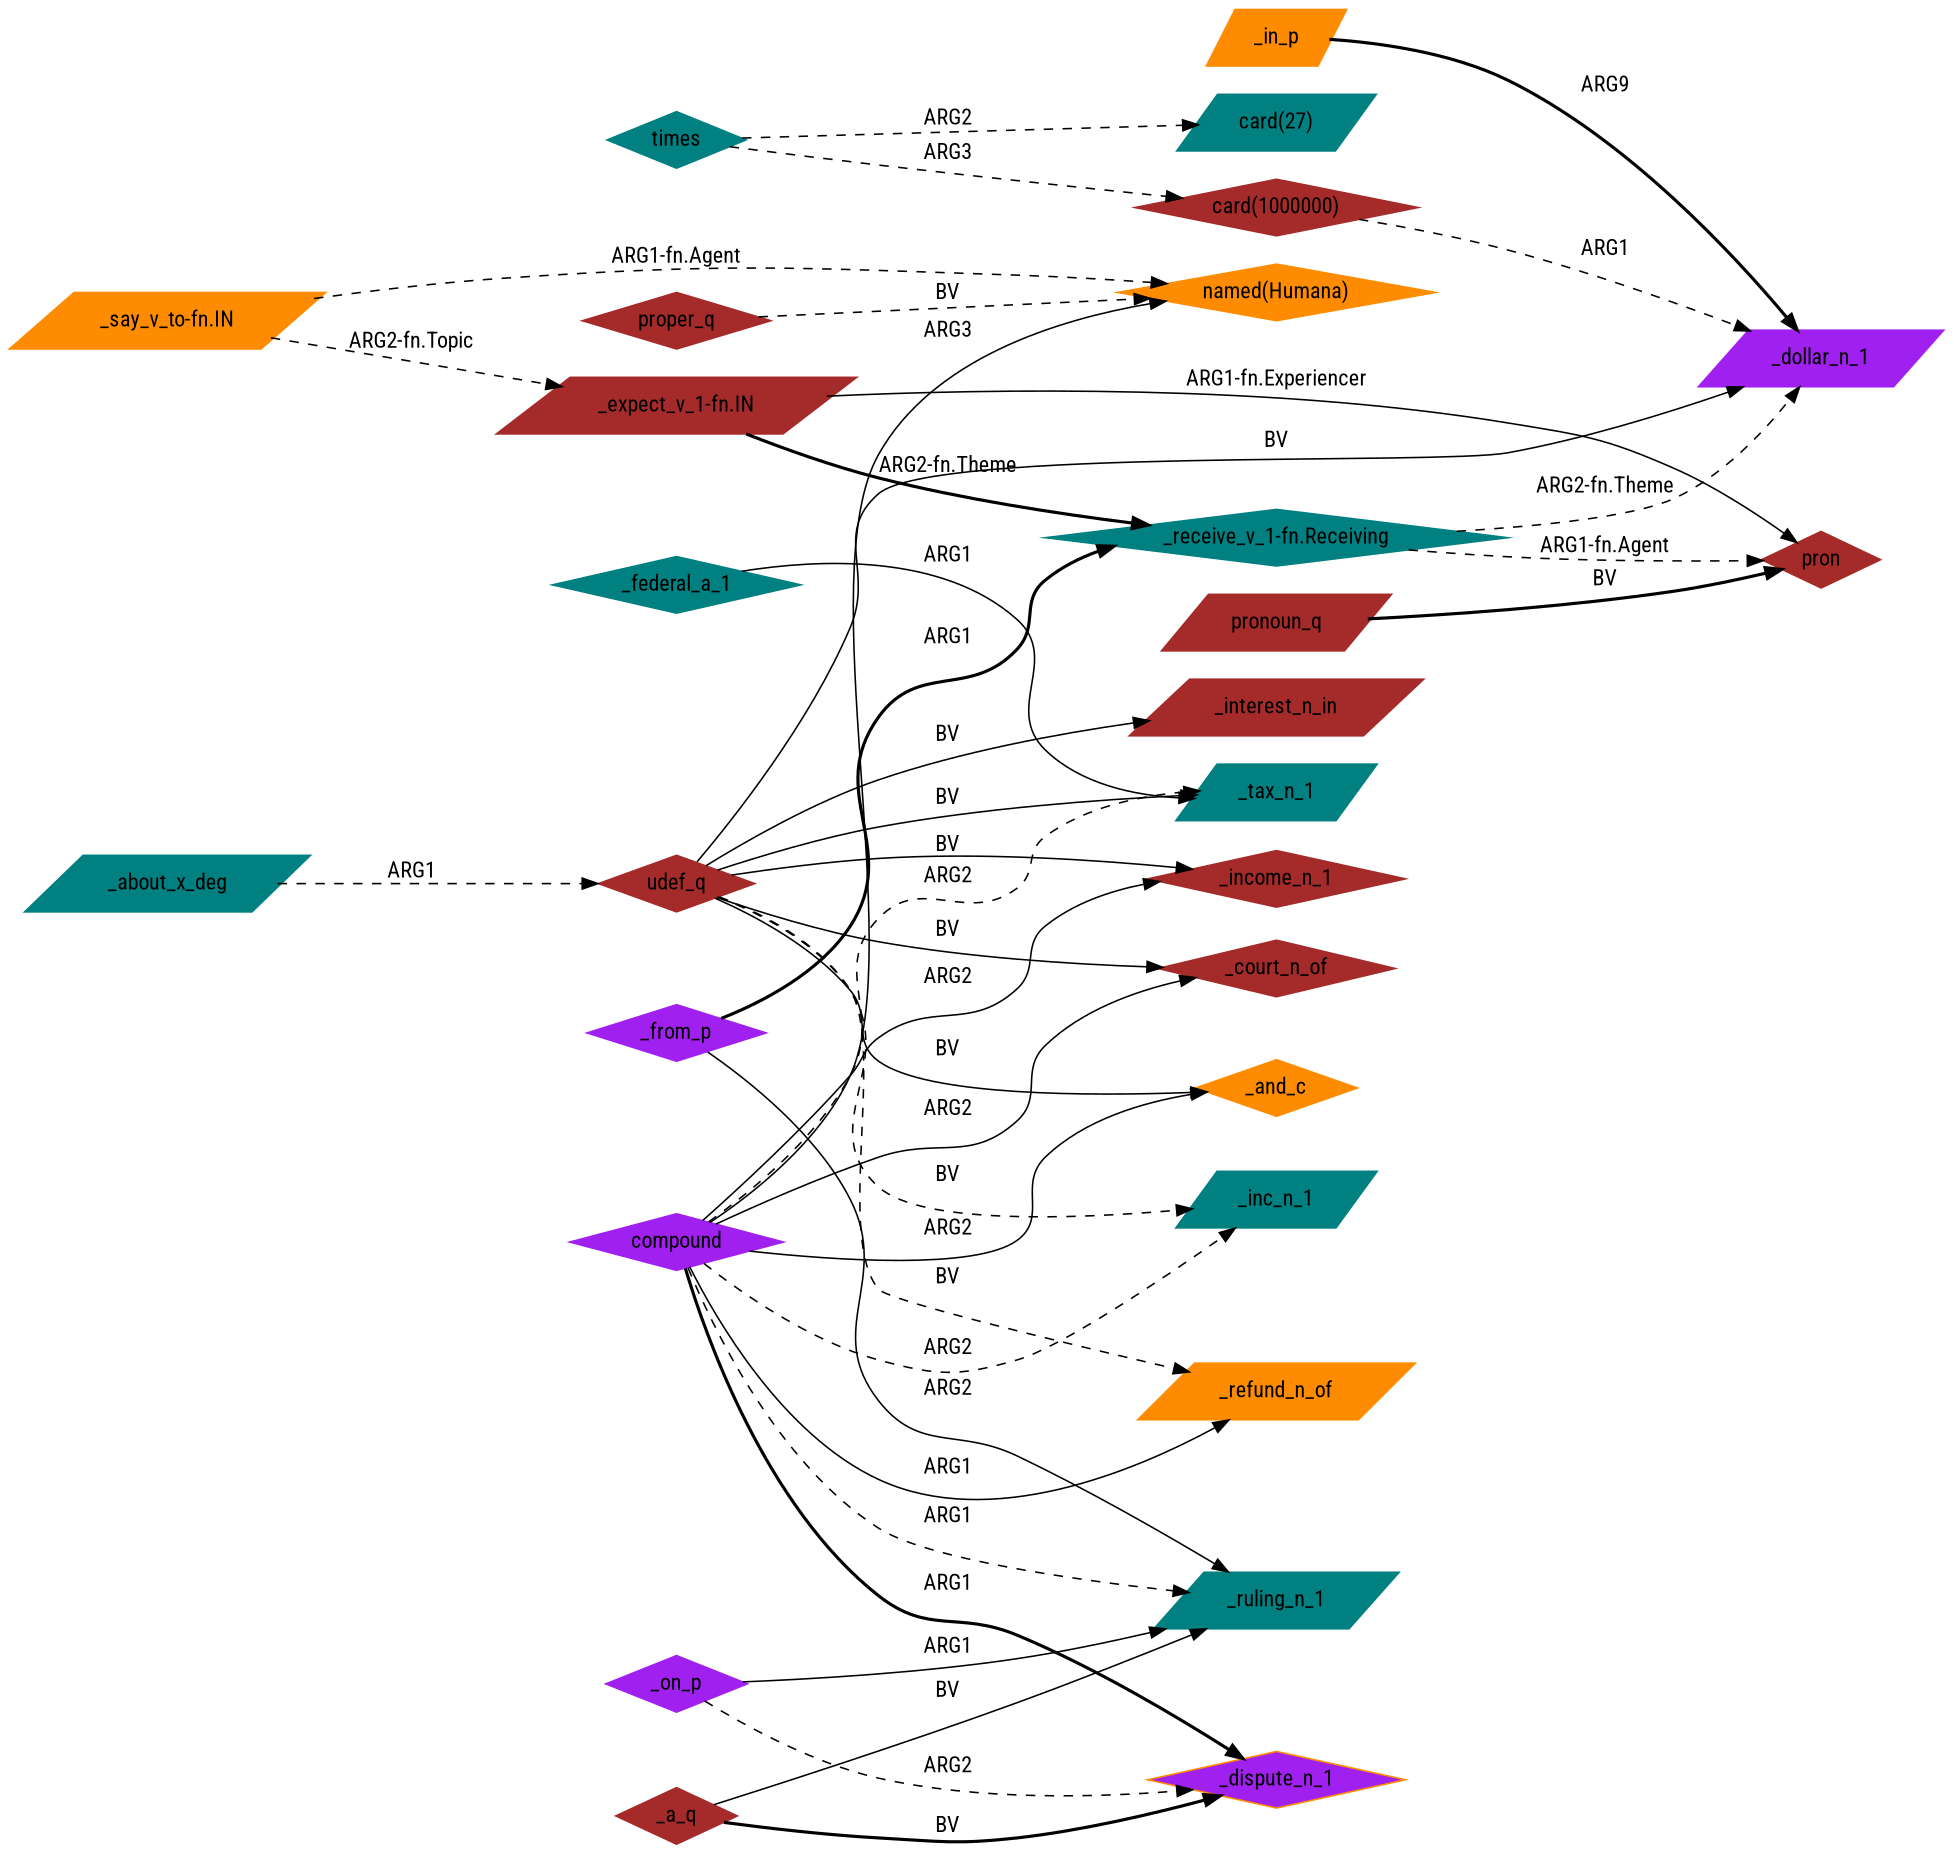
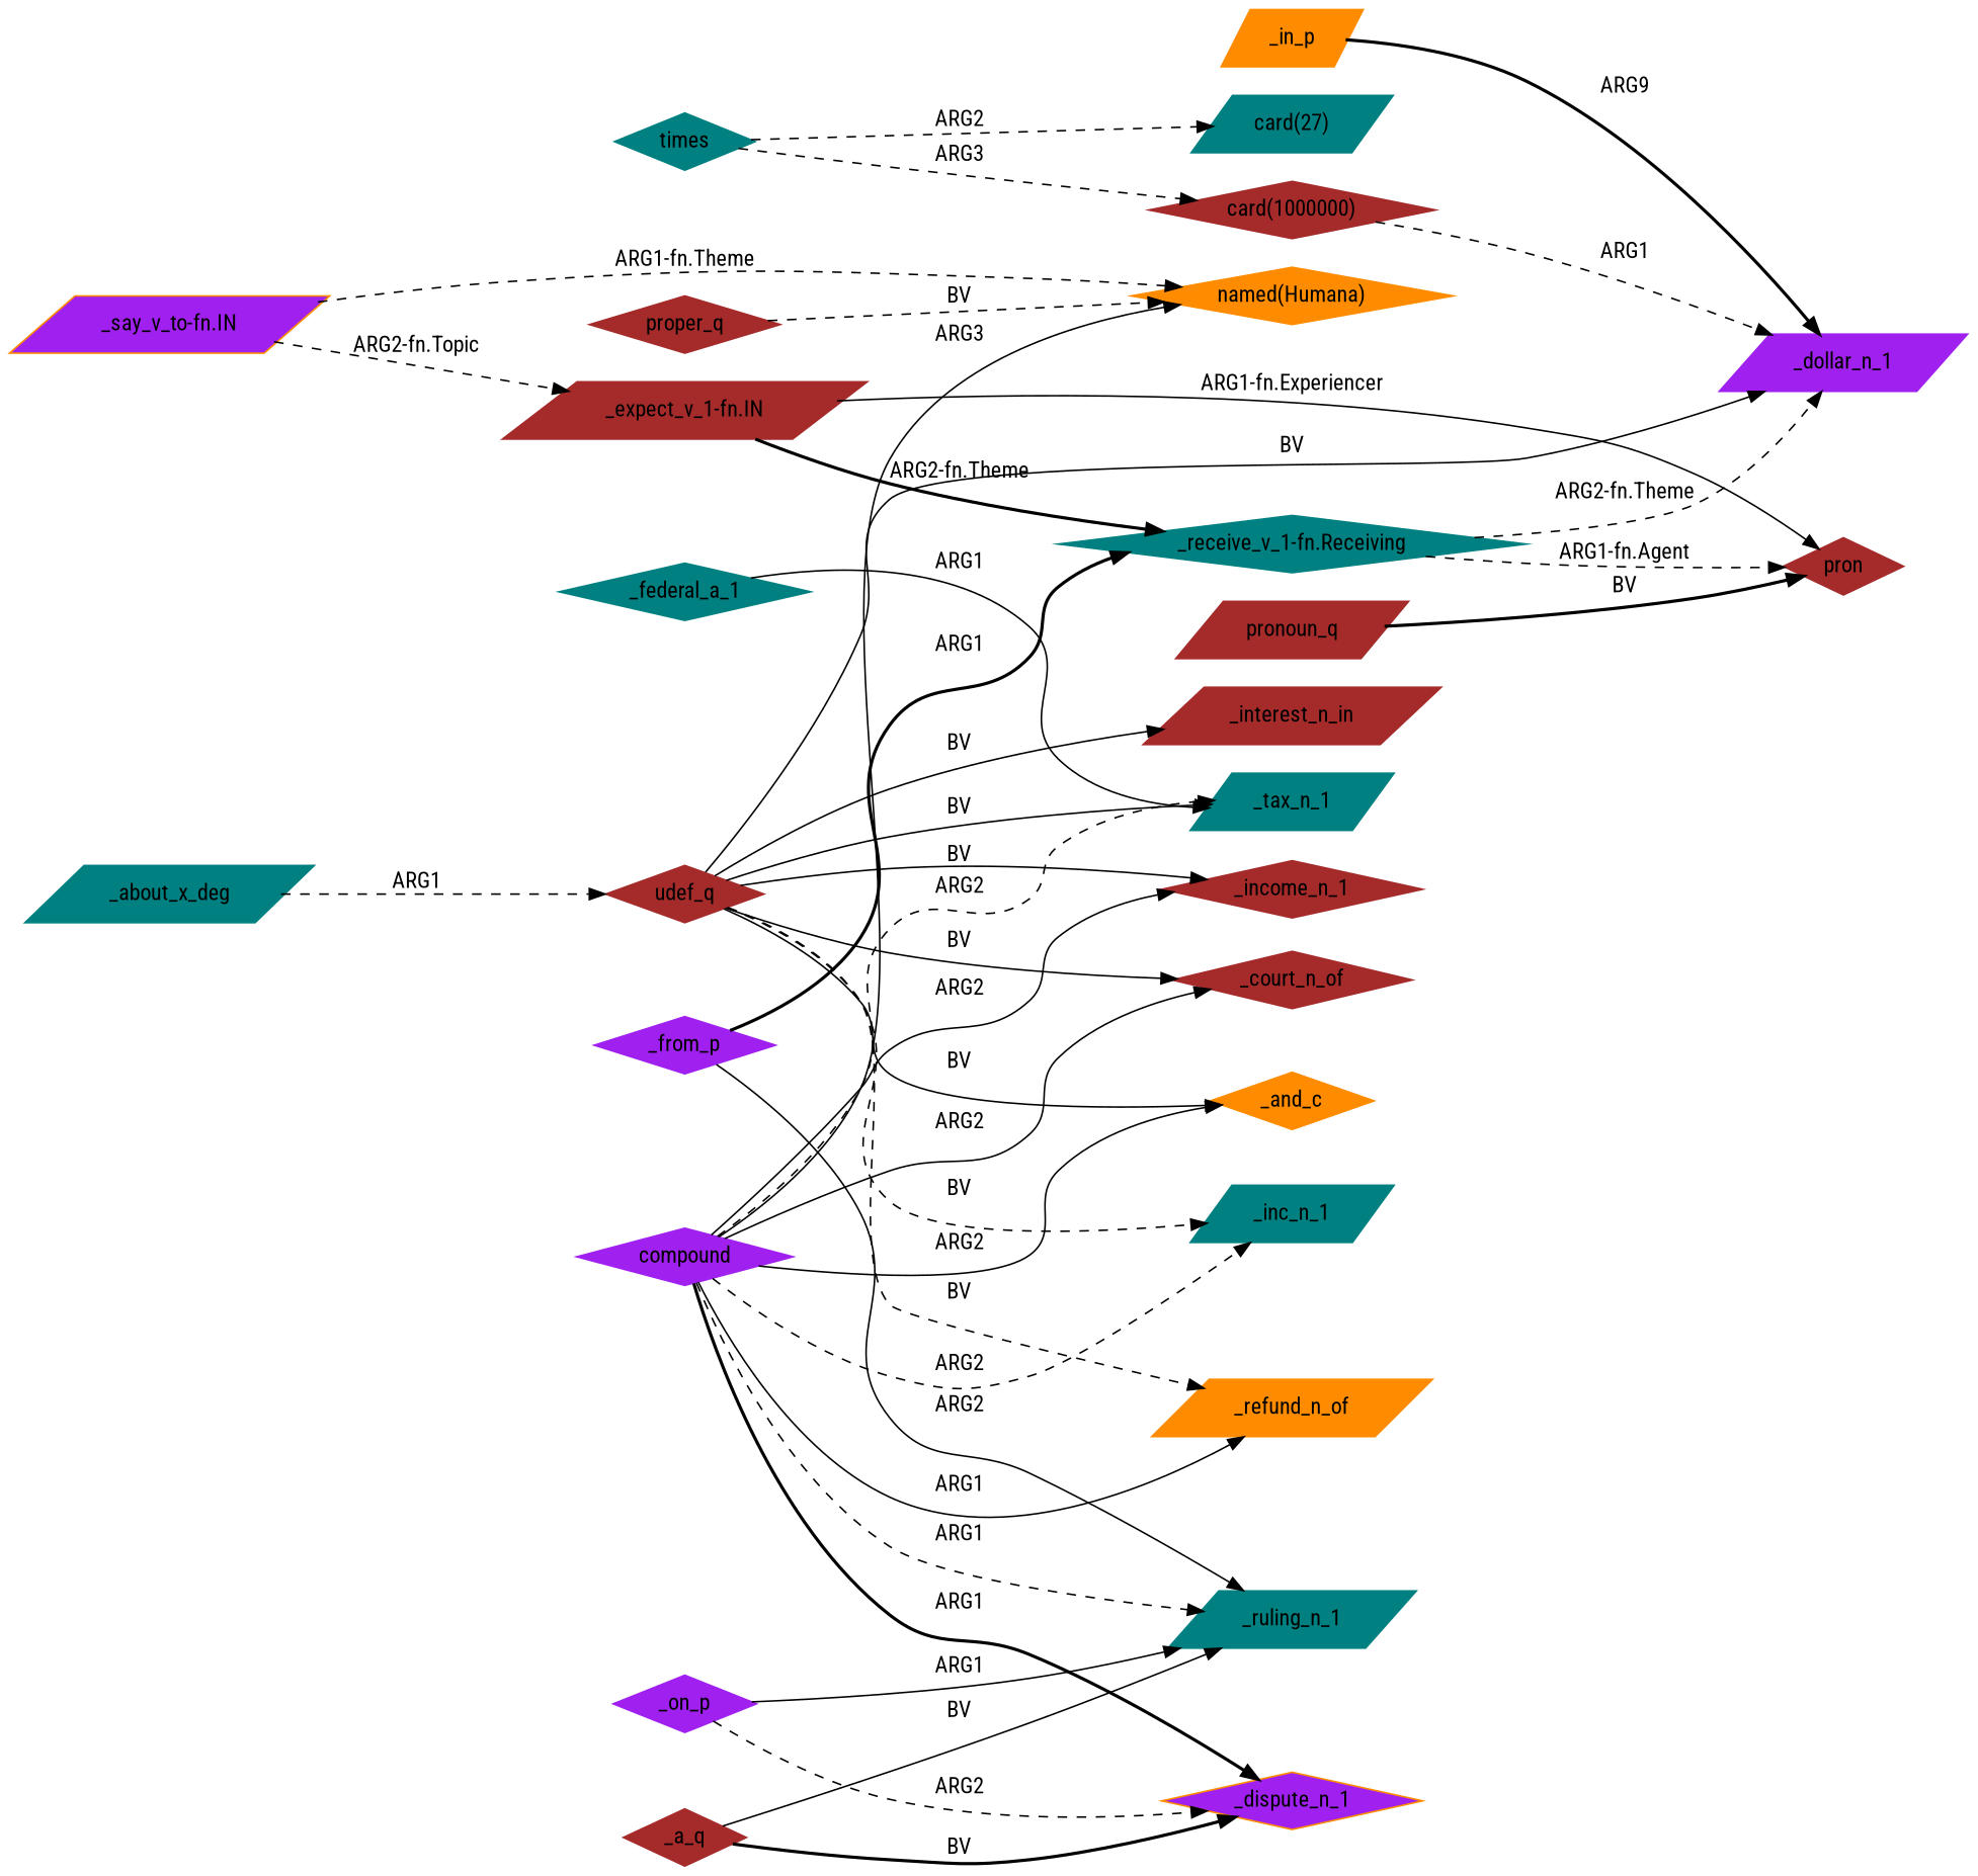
  digraph {
    fontname="Roboto Condensed"
    rankdir=LR
    node [color=brown fontname="Roboto Condensed" shape=diamond style=filled]
    edge [fontname="Roboto Condensed" style=solid]
    _dollar_n_1 [color=purple shape=parallelogram]
    "card(1000000)"
    "_expect_v_1-fn.IN" [shape=parallelogram]
    "_receive_v_1-fn.Receiving" [color=teal]
    pron
    udef_q
    _inc_n_1 [color=teal shape=parallelogram]
    _refund_n_of [color=darkorange shape=parallelogram]
    _tax_n_1 [color=teal shape=parallelogram]
    _court_n_of
    _interest_n_in [shape=parallelogram]
    _income_n_1
    _and_c [color=darkorange]
    compound [color=purple]
    _dispute_n_1 [color=darkorange fillcolor=purple]
    "named(Humana)" [color=darkorange]
    _ruling_n_1 [color=teal shape=parallelogram]
    _on_p [color=purple]
    _federal_a_1 [color=teal]
    times [color=teal]
    "card(27)" [color=teal shape=parallelogram]
    proper_q
    _about_x_deg [color=teal shape=parallelogram]
    _a_q
    pronoun_q [shape=parallelogram]
-   "_say_v_to-fn.IN" [color=darkorange shape=parallelogram]
+   "_say_v_to-fn.IN" [color=darkorange shape=parallelogram fillcolor=purple]
    _from_p [color=purple]
    _in_p [color=darkorange shape=parallelogram]
    "card(1000000)" -> _dollar_n_1 [label=ARG1 style=dashed]
    "_expect_v_1-fn.IN" -> "_receive_v_1-fn.Receiving" [label="ARG2-fn.Theme" style=bold]
    "_expect_v_1-fn.IN" -> pron [label="ARG1-fn.Experiencer"]
    "_receive_v_1-fn.Receiving" -> _dollar_n_1 [label="ARG2-fn.Theme" style=dashed]
    "_receive_v_1-fn.Receiving" -> pron [label="ARG1-fn.Agent" style=dashed]
    udef_q -> _dollar_n_1 [label=BV]
    udef_q -> _inc_n_1 [label=BV style=dashed]
    udef_q -> _refund_n_of [label=BV style=dashed]
    udef_q -> _tax_n_1 [label=BV]
    udef_q -> _court_n_of [label=BV]
    udef_q -> _interest_n_in [label=BV]
    udef_q -> _income_n_1 [label=BV]
    udef_q -> _and_c [label=BV]
    compound -> _inc_n_1 [label=ARG2 style=dashed]
    compound -> _refund_n_of [label=ARG1]
    compound -> _tax_n_1 [label=ARG2 style=dashed]
    compound -> _court_n_of [label=ARG2]
    compound -> _income_n_1 [label=ARG2]
    compound -> _and_c [label=ARG2]
    compound -> _dispute_n_1 [label=ARG1 style=bold]
    compound -> "named(Humana)" [label=ARG3]
    compound -> _ruling_n_1 [label=ARG1 style=dashed]
    _on_p -> _dispute_n_1 [label=ARG2 style=dashed]
    _on_p -> _ruling_n_1 [label=ARG1]
    _federal_a_1 -> _tax_n_1 [label=ARG1]
    times -> "card(1000000)" [label=ARG3 style=dashed]
    times -> "card(27)" [label=ARG2 style=dashed]
    proper_q -> "named(Humana)" [label=BV style=dashed]
    _about_x_deg -> udef_q [label=ARG1 style=dashed]
    _a_q -> _dispute_n_1 [label=BV style=bold]
    _a_q -> _ruling_n_1 [label=BV]
    pronoun_q -> pron [label=BV style=bold]
    "_say_v_to-fn.IN" -> "_expect_v_1-fn.IN" [label="ARG2-fn.Topic" style=dashed]
-   "_say_v_to-fn.IN" -> "named(Humana)" [label="ARG1-fn.Agent" style=dashed]
+   "_say_v_to-fn.IN" -> "named(Humana)" [label="ARG1-fn.Theme" style=dashed]
    _from_p -> "_receive_v_1-fn.Receiving" [label=ARG1 style=bold]
    _from_p -> _ruling_n_1 [label=ARG2]
    _in_p -> _dollar_n_1 [label=ARG9 style=bold]
  }
